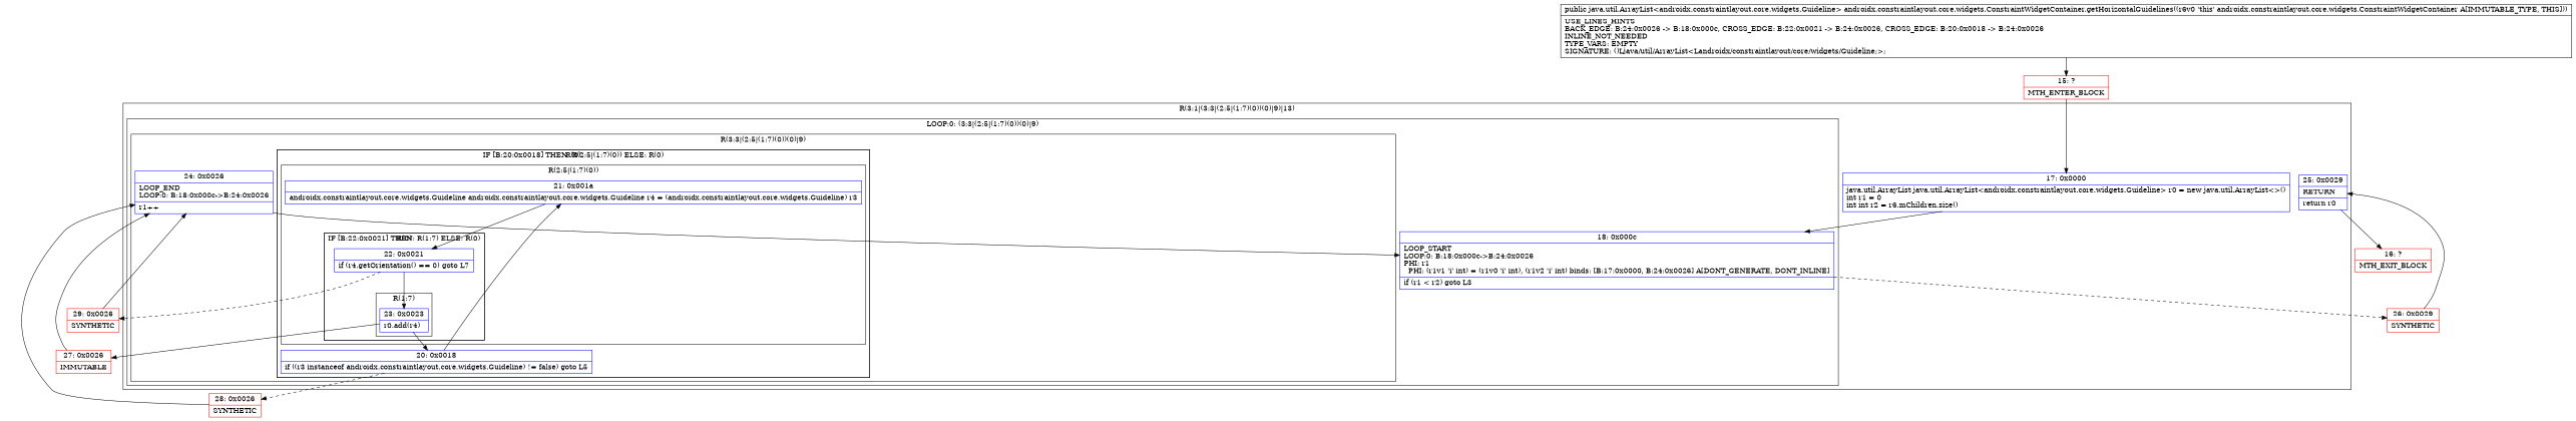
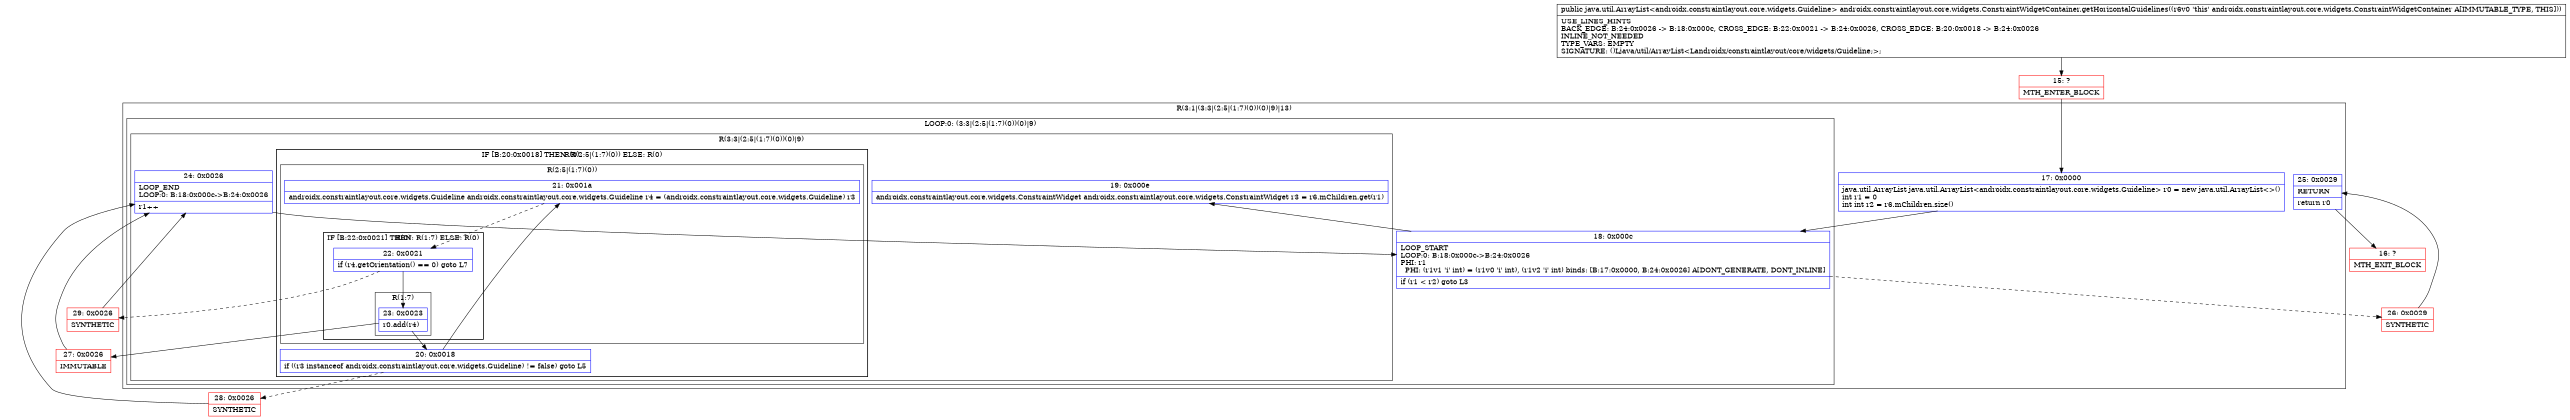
  digraph {
    node [color=blue shape=record]
    n1 [label="{23\:\ 0x0023|r0.add(r4)\l}"]
    n2 [label="{22\:\ 0x0021|if (r4.getOrientation() == 0) goto L7\l}"]
    n3 [label="{21\:\ 0x001a|androidx.constraintlayout.core.widgets.Guideline androidx.constraintlayout.core.widgets.Guideline r4 = (androidx.constraintlayout.core.widgets.Guideline) r3\l}"]
    n4 [label="{20\:\ 0x0018|if ((r3 instanceof androidx.constraintlayout.core.widgets.Guideline) != false) goto L5\l}"]
+   n5 [label="{19\:\ 0x000e|androidx.constraintlayout.core.widgets.ConstraintWidget androidx.constraintlayout.core.widgets.ConstraintWidget r3 = r6.mChildren.get(r1)\l}"]
    n6 [label="{24\:\ 0x0026|LOOP_END\lLOOP:0: B:18:0x000c\-\>B:24:0x0026\l|r1++\l}"]
    n7 [label="{18\:\ 0x000c|LOOP_START\lLOOP:0: B:18:0x000c\-\>B:24:0x0026\lPHI: r1 \l  PHI: (r1v1 'i' int) = (r1v0 'i' int), (r1v2 'i' int) binds: [B:17:0x0000, B:24:0x0026] A[DONT_GENERATE, DONT_INLINE]\l|if (r1 \< r2) goto L3\l}"]
    n8 [label="{17\:\ 0x0000|java.util.ArrayList java.util.ArrayList\<androidx.constraintlayout.core.widgets.Guideline\> r0 = new java.util.ArrayList\<\>()\lint r1 = 0\lint int r2 = r6.mChildren.size()\l}"]
    n9 [label="{25\:\ 0x0029|RETURN\l|return r0\l}"]
    n10 [color=red label="{27\:\ 0x0026|IMMUTABLE\l}"]
    n11 [color=red label="{29\:\ 0x0026|SYNTHETIC\l}"]
    n12 [color=red label="{28\:\ 0x0026|SYNTHETIC\l}"]
    n13 [color=red label="{26\:\ 0x0029|SYNTHETIC\l}"]
    n14 [color=red label="{16\:\ ?|MTH_EXIT_BLOCK\l}"]
    n15 [color=red label="{15\:\ ?|MTH_ENTER_BLOCK\l}"]
    n16 [label="{public java.util.ArrayList\<androidx.constraintlayout.core.widgets.Guideline\> androidx.constraintlayout.core.widgets.ConstraintWidgetContainer.getHorizontalGuidelines((r6v0 'this' androidx.constraintlayout.core.widgets.ConstraintWidgetContainer A[IMMUTABLE_TYPE, THIS]))  | USE_LINES_HINTS\lBACK_EDGE: B:24:0x0026 \-\> B:18:0x000c, CROSS_EDGE: B:22:0x0021 \-\> B:24:0x0026, CROSS_EDGE: B:20:0x0018 \-\> B:24:0x0026\lINLINE_NOT_NEEDED\lTYPE_VARS: EMPTY\lSIGNATURE: ()Ljava\/util\/ArrayList\<Landroidx\/constraintlayout\/core\/widgets\/Guideline;\>;\l}" color=""]
    subgraph cluster_1 {
      label="R(3:1|(3:3|(2:5|(1:7)(0))(0)|9)|13)"
      n8
      n9
      subgraph cluster_2 {
        label="LOOP:0: (3:3|(2:5|(1:7)(0))(0)|9)"
        n7
        subgraph cluster_3 {
          label="R(3:3|(2:5|(1:7)(0))(0)|9)"
+         n5
          n6
          subgraph cluster_4 {
            label="IF [B:20:0x0018] THEN: R(2:5|(1:7)(0)) ELSE: R(0)"
            n4
            subgraph cluster_5 {
              label="R(2:5|(1:7)(0))"
              n3
              subgraph cluster_6 {
                label="IF [B:22:0x0021] THEN: R(1:7) ELSE: R(0)"
                n2
                subgraph cluster_7 {
                  label="R(1:7)"
                  n1
                }
                subgraph cluster_8 {
                  label="R(0)"
                }
              }
            }
            subgraph cluster_9 {
              label="R(0)"
            }
          }
        }
      }
    }
    n1 -> n4
    n1 -> n10
    n2 -> n1
    n2 -> n11 [style=dashed]
-   n3 -> n2
+   n3 -> n2 [style=dashed]
    n4 -> n3
    n4 -> n12 [style=dashed]
    n6 -> n7
+   n7 -> n5
    n7 -> n13 [style=dashed]
    n8 -> n7
    n9 -> n14
    n10 -> n6
    n11 -> n6
    n12 -> n6
    n13 -> n9
    n15 -> n8
    n16 -> n15
  }
